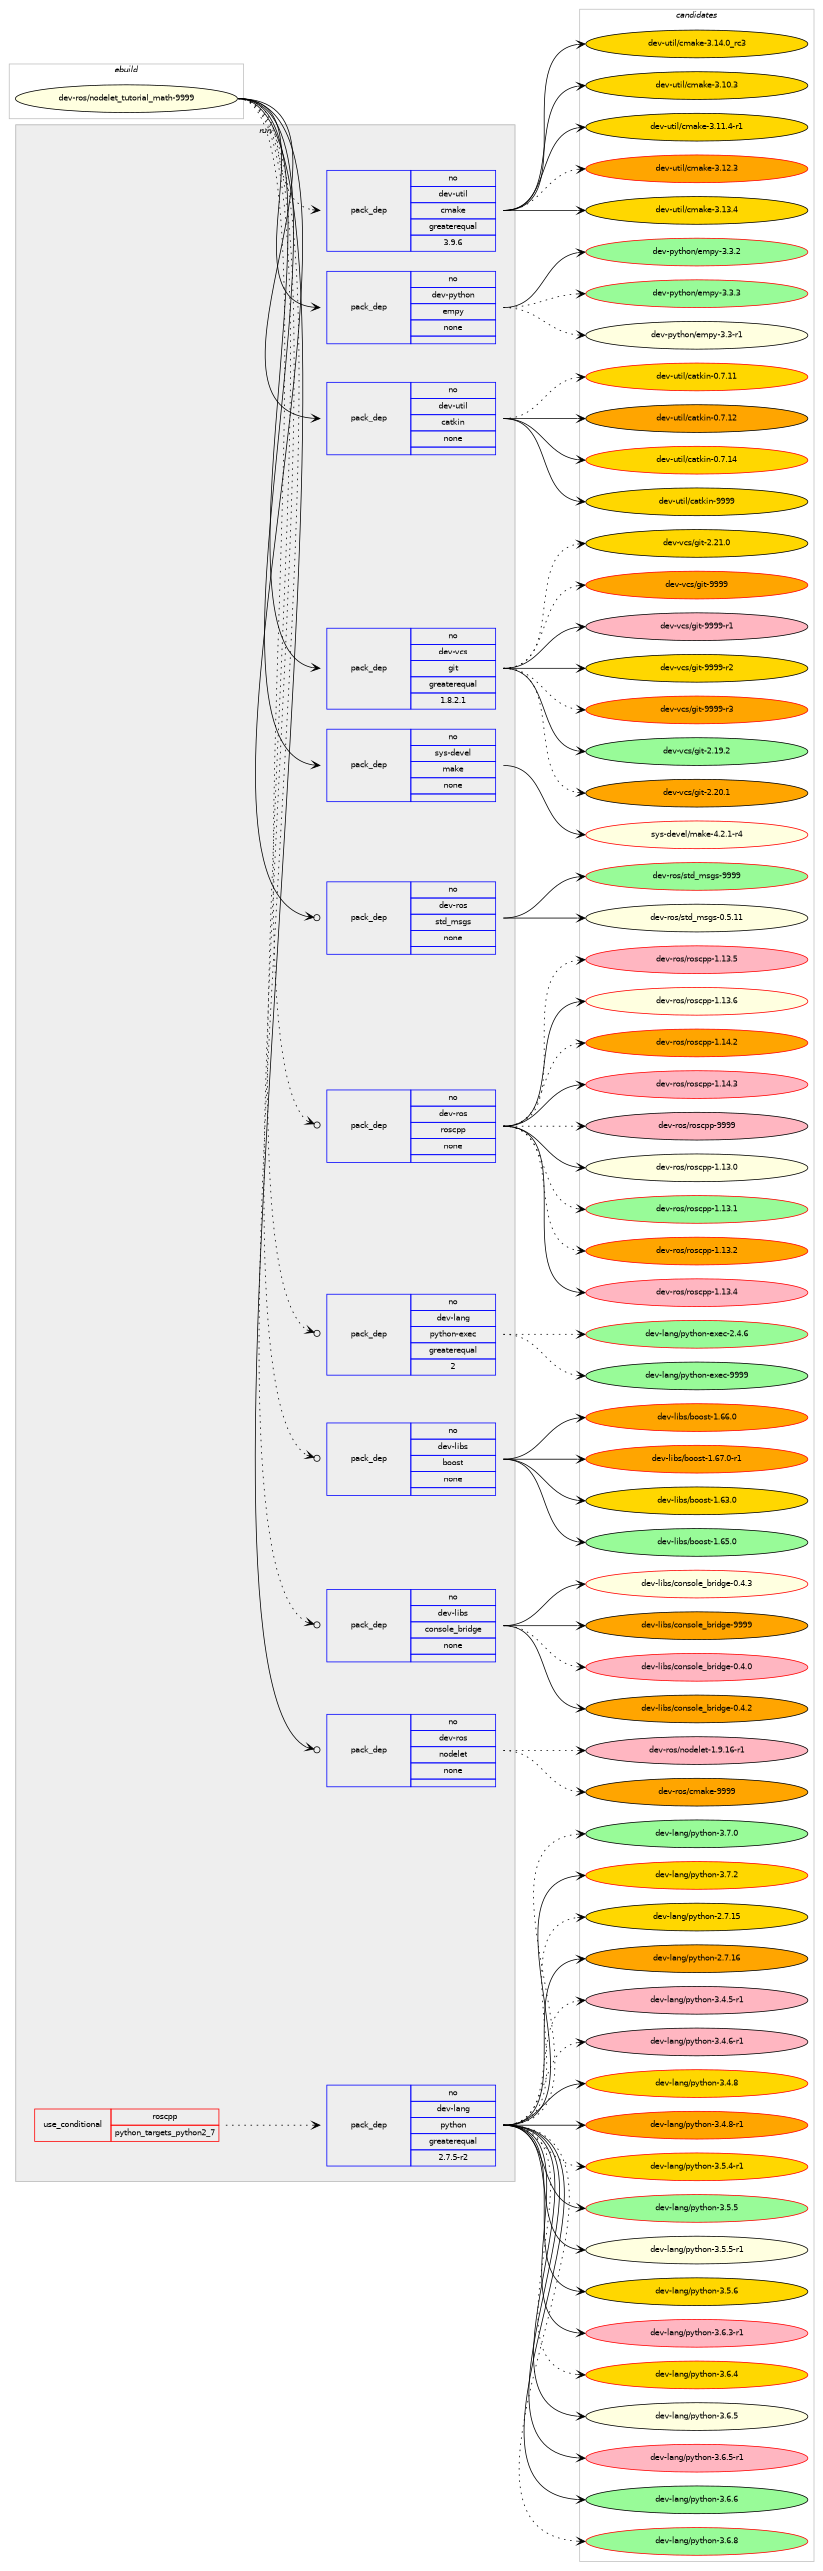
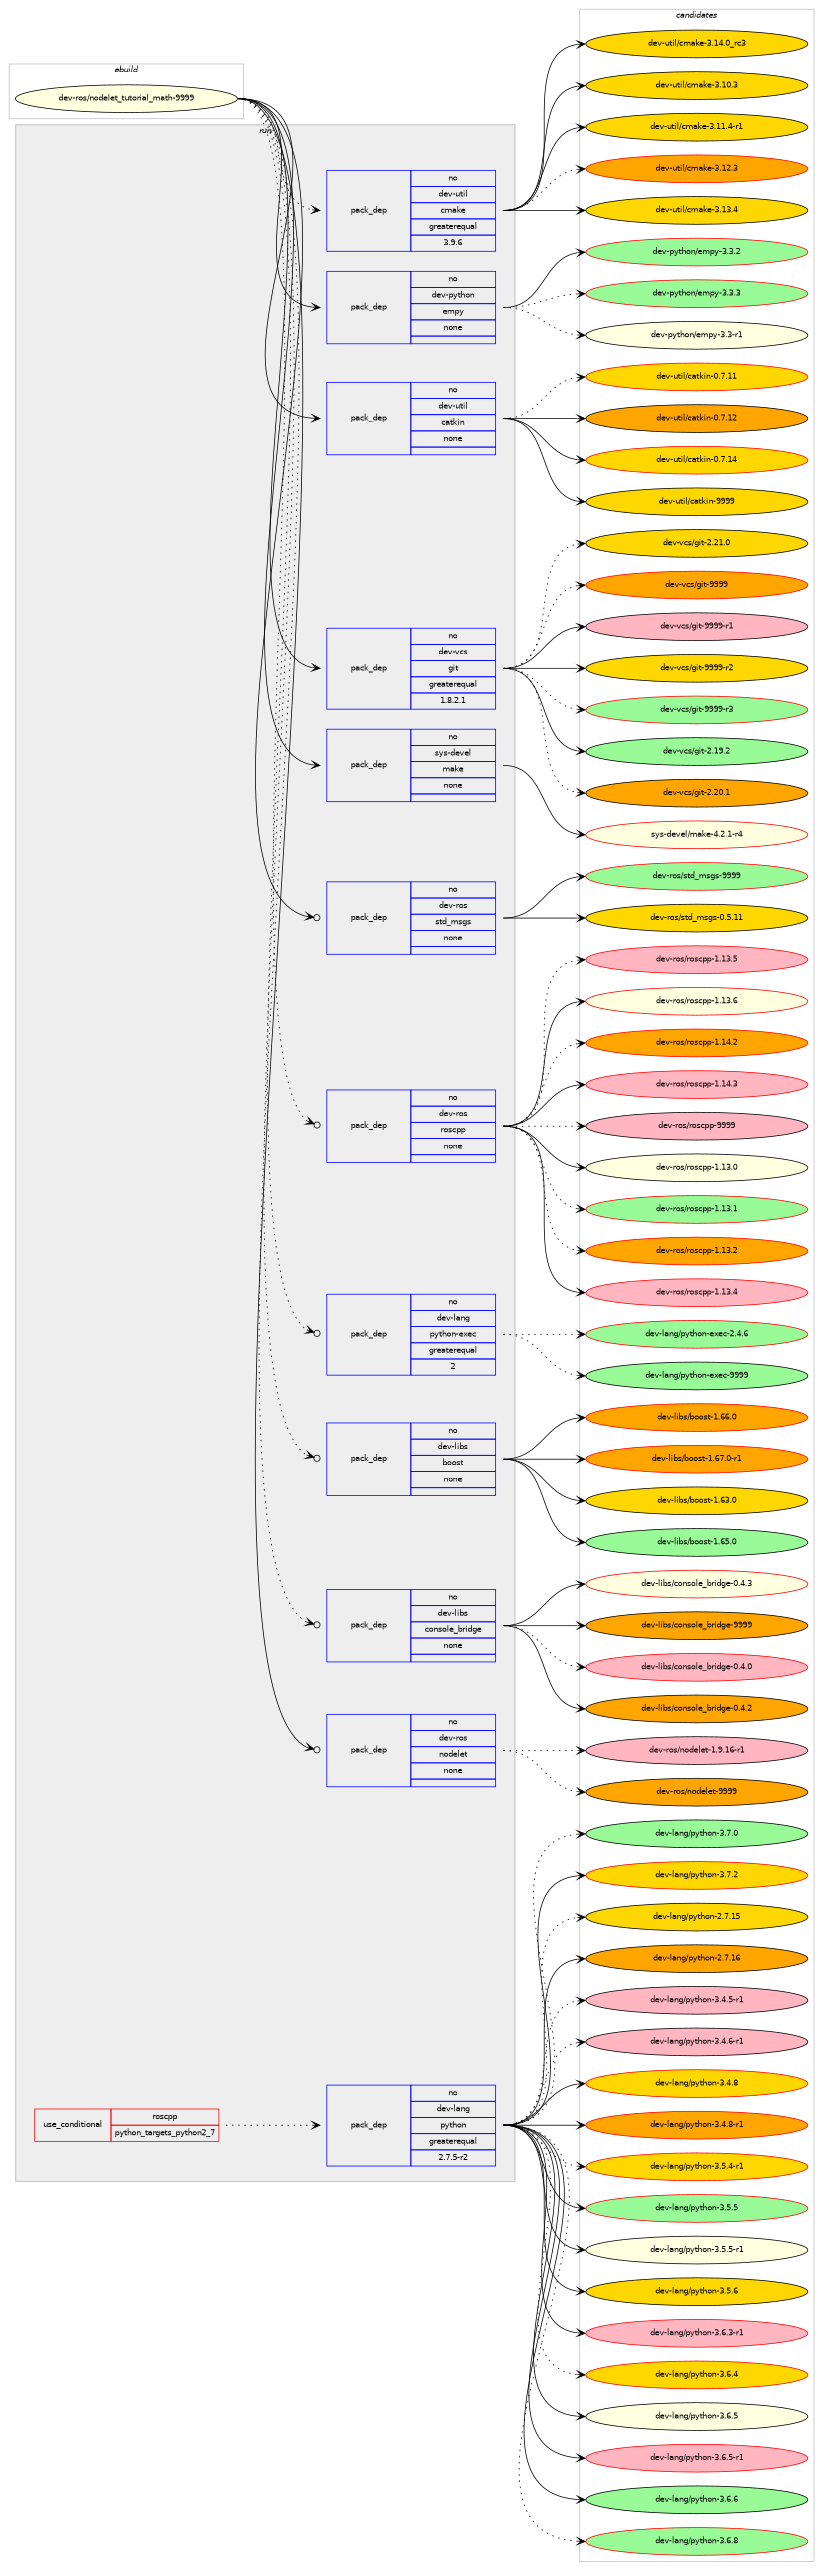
  digraph {
    compound=true
    concentrate=true
    fontname=Helvetica
    fontsize=10
    newrank=true
    rankdir=LR
    ranksep=1.5
    node [color=black fillcolor=gold fontname=Helvetica fontsize=10 style=filled]
    edge [arrowhead=vee headport=w style=solid tailport=e weight=100]
    n1 [fillcolor=lightyellow label="dev-ros/nodelet_tutorial_math-9999" width=4]
    n2 [color=blue label=<<TABLE BORDER="0" CELLBORDER="1" CELLSPACING="0" CELLPADDING="4" WIDTH="220"><TR><TD ROWSPAN="6" CELLPADDING="30">pack_dep</TD></TR><TR><TD WIDTH="110">no</TD></TR><TR><TD>dev-util</TD></TR><TR><TD>cmake</TD></TR><TR><TD>greaterequal</TD></TR><TR><TD>3.9.6</TD></TR></TABLE>> shape=none fillcolor="" style=""]
    n3 [color=blue label=<<TABLE BORDER="0" CELLBORDER="1" CELLSPACING="0" CELLPADDING="4" WIDTH="220"><TR><TD ROWSPAN="6" CELLPADDING="30">pack_dep</TD></TR><TR><TD WIDTH="110">no</TD></TR><TR><TD>dev-python</TD></TR><TR><TD>empy</TD></TR><TR><TD>none</TD></TR><TR><TD></TD></TR></TABLE>> shape=none fillcolor="" style=""]
    n4 [color=blue label=<<TABLE BORDER="0" CELLBORDER="1" CELLSPACING="0" CELLPADDING="4" WIDTH="220"><TR><TD ROWSPAN="6" CELLPADDING="30">pack_dep</TD></TR><TR><TD WIDTH="110">no</TD></TR><TR><TD>dev-util</TD></TR><TR><TD>catkin</TD></TR><TR><TD>none</TD></TR><TR><TD></TD></TR></TABLE>> shape=none fillcolor="" style=""]
    n5 [color=blue label=<<TABLE BORDER="0" CELLBORDER="1" CELLSPACING="0" CELLPADDING="4" WIDTH="220"><TR><TD ROWSPAN="6" CELLPADDING="30">pack_dep</TD></TR><TR><TD WIDTH="110">no</TD></TR><TR><TD>dev-vcs</TD></TR><TR><TD>git</TD></TR><TR><TD>greaterequal</TD></TR><TR><TD>1.8.2.1</TD></TR></TABLE>> shape=none fillcolor="" style=""]
    n6 [color=blue label=<<TABLE BORDER="0" CELLBORDER="1" CELLSPACING="0" CELLPADDING="4" WIDTH="220"><TR><TD ROWSPAN="6" CELLPADDING="30">pack_dep</TD></TR><TR><TD WIDTH="110">no</TD></TR><TR><TD>sys-devel</TD></TR><TR><TD>make</TD></TR><TR><TD>none</TD></TR><TR><TD></TD></TR></TABLE>> shape=none fillcolor="" style=""]
    n7 [color=blue label=<<TABLE BORDER="0" CELLBORDER="1" CELLSPACING="0" CELLPADDING="4" WIDTH="220"><TR><TD ROWSPAN="6" CELLPADDING="30">pack_dep</TD></TR><TR><TD WIDTH="110">no</TD></TR><TR><TD>dev-ros</TD></TR><TR><TD>roscpp</TD></TR><TR><TD>none</TD></TR><TR><TD></TD></TR></TABLE>> shape=none fillcolor="" style=""]
    n8 [color=blue label=<<TABLE BORDER="0" CELLBORDER="1" CELLSPACING="0" CELLPADDING="4" WIDTH="220"><TR><TD ROWSPAN="6" CELLPADDING="30">pack_dep</TD></TR><TR><TD WIDTH="110">no</TD></TR><TR><TD>dev-lang</TD></TR><TR><TD>python</TD></TR><TR><TD>greaterequal</TD></TR><TR><TD>2.7.5-r2</TD></TR></TABLE>> shape=none fillcolor="" style=""]
    n9 [color=red label=<<TABLE BORDER="0" CELLBORDER="1" CELLSPACING="0" CELLPADDING="4"><TR><TD ROWSPAN="3" CELLPADDING="10">use_conditional</TD></TR><TR><TD>roscpp</TD></TR><TR><TD>python_targets_python2_7</TD></TR></TABLE>> shape=none fillcolor="" style=""]
    n10 [color=blue label=<<TABLE BORDER="0" CELLBORDER="1" CELLSPACING="0" CELLPADDING="4" WIDTH="220"><TR><TD ROWSPAN="6" CELLPADDING="30">pack_dep</TD></TR><TR><TD WIDTH="110">no</TD></TR><TR><TD>dev-lang</TD></TR><TR><TD>python-exec</TD></TR><TR><TD>greaterequal</TD></TR><TR><TD>2</TD></TR></TABLE>> shape=none fillcolor="" style=""]
    n11 [color=blue label=<<TABLE BORDER="0" CELLBORDER="1" CELLSPACING="0" CELLPADDING="4" WIDTH="220"><TR><TD ROWSPAN="6" CELLPADDING="30">pack_dep</TD></TR><TR><TD WIDTH="110">no</TD></TR><TR><TD>dev-libs</TD></TR><TR><TD>boost</TD></TR><TR><TD>none</TD></TR><TR><TD></TD></TR></TABLE>> shape=none fillcolor="" style=""]
    n12 [color=blue label=<<TABLE BORDER="0" CELLBORDER="1" CELLSPACING="0" CELLPADDING="4" WIDTH="220"><TR><TD ROWSPAN="6" CELLPADDING="30">pack_dep</TD></TR><TR><TD WIDTH="110">no</TD></TR><TR><TD>dev-libs</TD></TR><TR><TD>console_bridge</TD></TR><TR><TD>none</TD></TR><TR><TD></TD></TR></TABLE>> shape=none fillcolor="" style=""]
    n13 [color=blue label=<<TABLE BORDER="0" CELLBORDER="1" CELLSPACING="0" CELLPADDING="4" WIDTH="220"><TR><TD ROWSPAN="6" CELLPADDING="30">pack_dep</TD></TR><TR><TD WIDTH="110">no</TD></TR><TR><TD>dev-ros</TD></TR><TR><TD>nodelet</TD></TR><TR><TD>none</TD></TR><TR><TD></TD></TR></TABLE>> shape=none fillcolor="" style=""]
    n14 [color=blue label=<<TABLE BORDER="0" CELLBORDER="1" CELLSPACING="0" CELLPADDING="4" WIDTH="220"><TR><TD ROWSPAN="6" CELLPADDING="30">pack_dep</TD></TR><TR><TD WIDTH="110">no</TD></TR><TR><TD>dev-ros</TD></TR><TR><TD>std_msgs</TD></TR><TR><TD>none</TD></TR><TR><TD></TD></TR></TABLE>> shape=none fillcolor="" style=""]
    n15 [fillcolor=lightyellow label="dev-python/empy-3.3-r1" width=4]
    n16 [color=red fillcolor=palegreen label="dev-python/empy-3.3.2" width=4]
    n17 [color=red fillcolor=palegreen label="dev-python/empy-3.3.3" width=4]
    n18 [color=red label="dev-util/catkin-0.7.11" width=4]
    n19 [fillcolor=orange label="dev-util/catkin-0.7.12" width=4]
    n20 [color=red label="dev-util/catkin-0.7.14" width=4]
    n21 [label="dev-util/catkin-9999" width=4]
    n22 [label="dev-util/cmake-3.10.3" width=4]
    n23 [label="dev-util/cmake-3.11.4-r1" width=4]
    n24 [color=red fillcolor=orange label="dev-util/cmake-3.12.3" width=4]
    n25 [label="dev-util/cmake-3.13.4" width=4]
    n26 [label="dev-util/cmake-3.14.0_rc3" width=4]
    n27 [fillcolor=palegreen label="dev-vcs/git-2.19.2" width=4]
    n28 [fillcolor=orange label="dev-vcs/git-2.20.1" width=4]
    n29 [label="dev-vcs/git-2.21.0" width=4]
    n30 [color=red fillcolor=orange label="dev-vcs/git-9999" width=4]
    n31 [fillcolor=lightpink label="dev-vcs/git-9999-r1" width=4]
    n32 [label="dev-vcs/git-9999-r2" width=4]
-   n33 [color=red fillcolor=orange label="dev-vcs/git-9999-r3" width=4]
+   n33 [color=red fillcolor=palegreen label="dev-vcs/git-9999-r3" width=4]
    n34 [color=red fillcolor=lightyellow label="sys-devel/make-4.2.1-r4" width=4]
    n35 [label="dev-lang/python-2.7.15" width=4]
    n36 [fillcolor=orange label="dev-lang/python-2.7.16" width=4]
    n37 [fillcolor=lightpink label="dev-lang/python-3.4.5-r1" width=4]
    n38 [fillcolor=lightpink label="dev-lang/python-3.4.6-r1" width=4]
    n39 [color=red label="dev-lang/python-3.4.8" width=4]
    n40 [color=red fillcolor=orange label="dev-lang/python-3.4.8-r1" width=4]
    n41 [color=red label="dev-lang/python-3.5.4-r1" width=4]
    n42 [color=red fillcolor=palegreen label="dev-lang/python-3.5.5" width=4]
    n43 [fillcolor=lightyellow label="dev-lang/python-3.5.5-r1" width=4]
    n44 [label="dev-lang/python-3.5.6" width=4]
    n45 [color=red fillcolor=lightpink label="dev-lang/python-3.6.3-r1" width=4]
    n46 [color=red label="dev-lang/python-3.6.4" width=4]
    n47 [fillcolor=lightyellow label="dev-lang/python-3.6.5" width=4]
    n48 [color=red fillcolor=lightpink label="dev-lang/python-3.6.5-r1" width=4]
    n49 [fillcolor=palegreen label="dev-lang/python-3.6.6" width=4]
    n50 [color=red fillcolor=palegreen label="dev-lang/python-3.6.8" width=4]
    n51 [fillcolor=palegreen label="dev-lang/python-3.7.0" width=4]
    n52 [color=red label="dev-lang/python-3.7.2" width=4]
    n53 [color=red fillcolor=palegreen label="dev-lang/python-exec-2.4.6" width=4]
    n54 [fillcolor=palegreen label="dev-lang/python-exec-9999" width=4]
    n55 [label="dev-libs/boost-1.63.0" width=4]
    n56 [fillcolor=palegreen label="dev-libs/boost-1.65.0" width=4]
    n57 [color=red fillcolor=orange label="dev-libs/boost-1.66.0" width=4]
    n58 [color=red fillcolor=orange label="dev-libs/boost-1.67.0-r1" width=4]
    n59 [color=red fillcolor=lightpink label="dev-libs/console_bridge-0.4.0" width=4]
    n60 [fillcolor=orange label="dev-libs/console_bridge-0.4.2" width=4]
    n61 [color=red fillcolor=lightyellow label="dev-libs/console_bridge-0.4.3" width=4]
    n62 [fillcolor=orange label="dev-libs/console_bridge-9999" width=4]
    n63 [fillcolor=lightpink label="dev-ros/nodelet-1.9.16-r1" width=4]
-   n64 [fillcolor=orange label="dev-ros/cmake-9999" width=4]
+   n64 [fillcolor=orange label="dev-ros/nodelet-9999" width=4]
    n65 [fillcolor=lightyellow label="dev-ros/roscpp-1.13.0" width=4]
    n66 [color=red fillcolor=palegreen label="dev-ros/roscpp-1.13.1" width=4]
    n67 [color=red fillcolor=orange label="dev-ros/roscpp-1.13.2" width=4]
    n68 [color=red fillcolor=lightpink label="dev-ros/roscpp-1.13.4" width=4]
    n69 [color=red fillcolor=lightpink label="dev-ros/roscpp-1.13.5" width=4]
    n70 [color=red fillcolor=lightyellow label="dev-ros/roscpp-1.13.6" width=4]
    n71 [color=red fillcolor=orange label="dev-ros/roscpp-1.14.2" width=4]
    n72 [color=red fillcolor=lightpink label="dev-ros/roscpp-1.14.3" width=4]
    n73 [fillcolor=lightpink label="dev-ros/roscpp-9999" width=4]
-   n74 [fillcolor=lightyellow label="dev-ros/std_msgs-0.5.11" width=4]
+   n74 [label="dev-ros/std_msgs-0.5.11" width=4]
    n75 [color=red fillcolor=palegreen label="dev-ros/std_msgs-9999" width=4]
    subgraph cluster_1 {
      color=gray
      label=<<i>ebuild</i>>
      rank=same
      n1
    }
    subgraph cluster_2 {
      color=gray
      label=<<i>dependencies</i>>
      subgraph cluster_3 {
        color=gray
        fillcolor="#eeeeee"
        label=<<i>compile</i>>
        style=filled
        subgraph sub_4 {
          color=gray
          fillcolor="#eeeeee"
          label=<<i>compile</i>>
          style=filled
          n2
        }
        subgraph sub_5 {
          color=gray
          fillcolor="#eeeeee"
          label=<<i>compile</i>>
          style=filled
          n3
        }
        subgraph sub_6 {
          color=gray
          fillcolor="#eeeeee"
          label=<<i>compile</i>>
          style=filled
          n4
        }
        subgraph sub_7 {
          color=gray
          fillcolor="#eeeeee"
          label=<<i>compile</i>>
          style=filled
          n5
        }
        subgraph sub_8 {
          color=gray
          fillcolor="#eeeeee"
          label=<<i>compile</i>>
          style=filled
          n6
        }
      }
      subgraph cluster_9 {
        color=gray
        fillcolor="#eeeeee"
        label=<<i>compile and run</i>>
        style=filled
        subgraph sub_10 {
          color=gray
          fillcolor="#eeeeee"
          label=<<i>compile and run</i>>
          style=filled
          n7
        }
        subgraph sub_11 {
          color=gray
          fillcolor="#eeeeee"
          label=<<i>compile and run</i>>
          style=filled
          n9
          subgraph sub_12 {
            color=gray
            fillcolor="#eeeeee"
            label=<<i>compile and run</i>>
            style=filled
            n8
          }
        }
        subgraph sub_13 {
          color=gray
          fillcolor="#eeeeee"
          label=<<i>compile and run</i>>
          style=filled
          n10
        }
        subgraph sub_14 {
          color=gray
          fillcolor="#eeeeee"
          label=<<i>compile and run</i>>
          style=filled
          n11
        }
        subgraph sub_15 {
          color=gray
          fillcolor="#eeeeee"
          label=<<i>compile and run</i>>
          style=filled
          n12
        }
        subgraph sub_16 {
          color=gray
          fillcolor="#eeeeee"
          label=<<i>compile and run</i>>
          style=filled
          n13
        }
        subgraph sub_17 {
          color=gray
          fillcolor="#eeeeee"
          label=<<i>compile and run</i>>
          style=filled
          n14
        }
      }
      subgraph cluster_18 {
        color=gray
        fillcolor="#eeeeee"
        label=<<i>run</i>>
        style=filled
      }
    }
    subgraph cluster_19 {
      color=gray
      label=<<i>candidates</i>>
      rank=same
      subgraph sub_20 {
        color=black
        label=<<i>candidates</i>>
        nodesep=1
        rank=same
        n15
        n16
        n17
      }
      subgraph sub_21 {
        color=black
        label=<<i>candidates</i>>
        nodesep=1
        rank=same
        n18
        n19
        n20
        n21
      }
      subgraph sub_22 {
        color=black
        label=<<i>candidates</i>>
        nodesep=1
        rank=same
        n22
        n23
        n24
        n25
        n26
      }
      subgraph sub_23 {
        color=black
        label=<<i>candidates</i>>
        nodesep=1
        rank=same
        n27
        n28
        n29
        n30
        n31
        n32
        n33
      }
      subgraph sub_24 {
        color=black
        label=<<i>candidates</i>>
        nodesep=1
        rank=same
        n34
      }
      subgraph sub_25 {
        color=black
        label=<<i>candidates</i>>
        nodesep=1
        rank=same
        n35
        n36
        n37
        n38
        n39
        n40
        n41
        n42
        n43
        n44
        n45
        n46
        n47
        n48
        n49
        n50
        n51
        n52
      }
      subgraph sub_26 {
        color=black
        label=<<i>candidates</i>>
        nodesep=1
        rank=same
        n53
        n54
      }
      subgraph sub_27 {
        color=black
        label=<<i>candidates</i>>
        nodesep=1
        rank=same
        n55
        n56
        n57
        n58
      }
      subgraph sub_28 {
        color=black
        label=<<i>candidates</i>>
        nodesep=1
        rank=same
        n59
        n60
        n61
        n62
      }
      subgraph sub_29 {
        color=black
        label=<<i>candidates</i>>
        nodesep=1
        rank=same
        n63
        n64
      }
      subgraph sub_30 {
        color=black
        label=<<i>candidates</i>>
        nodesep=1
        rank=same
        n65
        n66
        n67
        n68
        n69
        n70
        n71
        n72
        n73
      }
      subgraph sub_31 {
        color=black
        label=<<i>candidates</i>>
        nodesep=1
        rank=same
        n74
        n75
      }
    }
    n1 -> n2 [style=dotted weight=20]
    n1 -> n3 [weight=20]
    n1 -> n4 [weight=20]
    n1 -> n5 [weight=20]
    n1 -> n6 [weight=20]
    n1 -> n7 [arrowhead=odotvee style=dotted weight=20]
    n1 -> n10 [arrowhead=odotvee style=dotted weight=20]
    n1 -> n11 [arrowhead=odotvee style=dotted weight=20]
    n1 -> n12 [arrowhead=odotvee style=dotted weight=20]
    n1 -> n13 [arrowhead=odotvee weight=20]
    n1 -> n14 [arrowhead=odotvee weight=20]
    n2 -> n22
    n2 -> n23
    n2 -> n24 [style=dotted]
    n2 -> n25
    n2 -> n26
    n3 -> n15 [style=dotted]
    n3 -> n16
    n3 -> n17 [style=dotted]
    n4 -> n18 [style=dotted]
    n4 -> n19
    n4 -> n20
    n4 -> n21
    n5 -> n27
    n5 -> n28 [style=dotted]
    n5 -> n29 [style=dotted]
    n5 -> n30 [style=dotted]
    n5 -> n31
    n5 -> n32
    n5 -> n33 [style=dotted]
    n6 -> n34
    n7 -> n65
    n7 -> n66 [style=dotted]
    n7 -> n67 [style=dotted]
    n7 -> n68
    n7 -> n69 [style=dotted]
    n7 -> n70
    n7 -> n71 [style=dotted]
    n7 -> n72
    n7 -> n73 [style=dotted]
    n8 -> n35 [style=dotted]
    n8 -> n36
    n8 -> n37 [style=dotted]
    n8 -> n38 [style=dotted]
    n8 -> n39
    n8 -> n40
    n8 -> n41 [style=dotted]
    n8 -> n42
    n8 -> n43
    n8 -> n44
    n8 -> n45
    n8 -> n46 [style=dotted]
    n8 -> n47
    n8 -> n48
    n8 -> n49
    n8 -> n50 [style=dotted]
    n8 -> n51 [style=dotted]
    n8 -> n52
    n9 -> n8 [style=dotted weight=20]
    n10 -> n53 [style=dotted]
    n10 -> n54 [style=dotted]
    n11 -> n55
    n11 -> n56
    n11 -> n57
    n11 -> n58
    n12 -> n59 [style=dotted]
    n12 -> n60
    n12 -> n61
    n12 -> n62
    n13 -> n63 [style=dotted]
    n13 -> n64 [style=dotted]
    n14 -> n74
    n14 -> n75
  }
